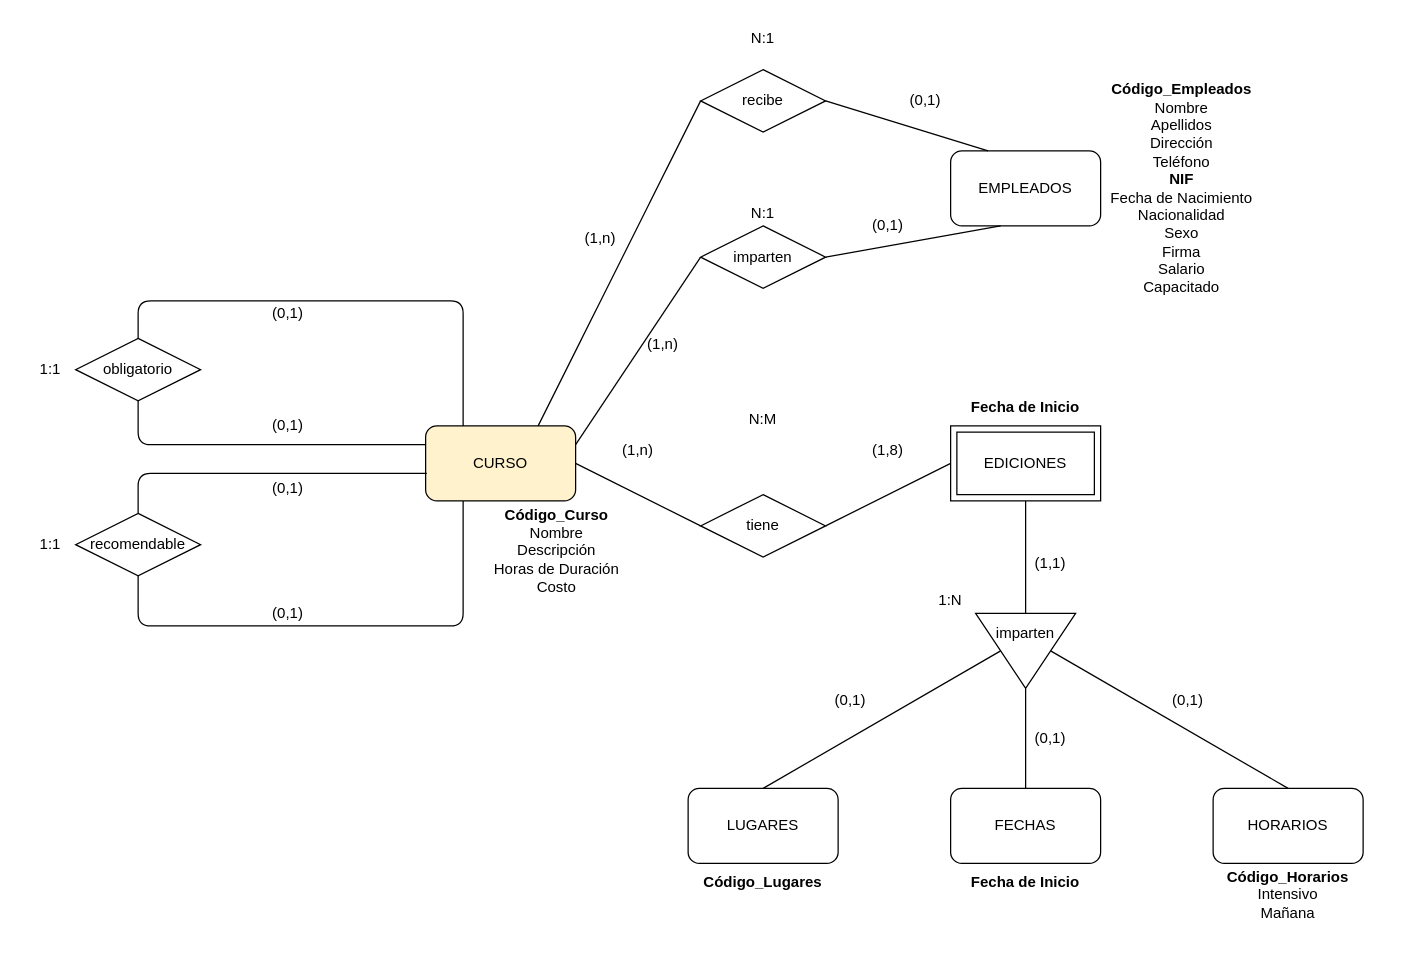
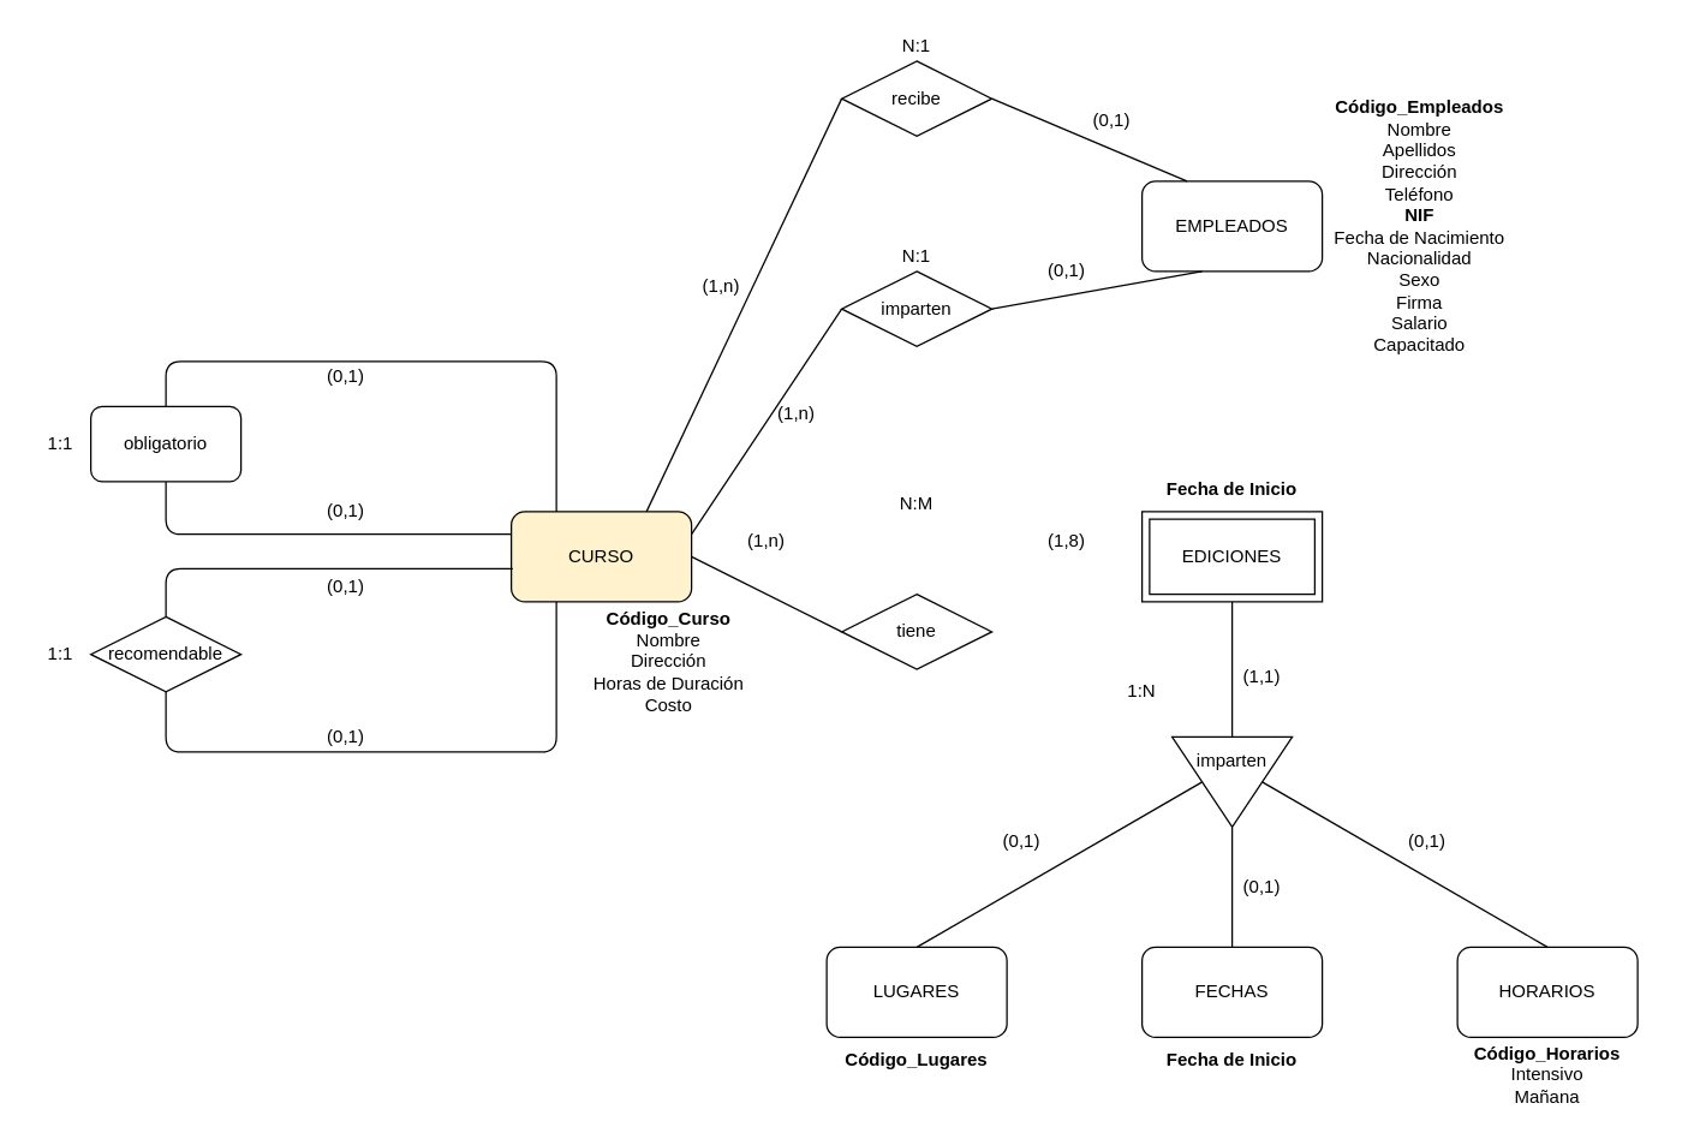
  <mxCell id="0" />
  <mxCell id="1" parent="0" />
  <mxCell id="2" value="CURSO" style="rounded=1;whiteSpace=wrap;html=1;fillColor=#fff2cc;" parent="1" vertex="1"><mxGeometry x="340" y="340" width="120" height="60" as="geometry" /></mxCell>
- <mxCell id="3" value="obligatorio" style="rhombus;whiteSpace=wrap;html=1;" parent="1" vertex="1"><mxGeometry x="60" y="270" width="100" height="50" as="geometry" /></mxCell>
+ <mxCell id="3" value="obligatorio" style="whiteSpace=wrap;html=1;rounded=1;" parent="1" vertex="1"><mxGeometry x="60" y="270" width="100" height="50" as="geometry" /></mxCell>
  <mxCell id="4" value="recomendable" style="rhombus;whiteSpace=wrap;html=1;" parent="1" vertex="1"><mxGeometry x="60" y="410" width="100" height="50" as="geometry" /></mxCell>
  <mxCell id="5" value="" style="endArrow=none;html=1;exitX=0;exitY=0.25;exitDx=0;exitDy=0;entryX=0.5;entryY=1;entryDx=0;entryDy=0;" parent="1" source="2" target="3" edge="1"><mxGeometry width="50" height="50" relative="1" as="geometry"><mxPoint x="190" y="500" as="sourcePoint" /><mxPoint x="240" y="450" as="targetPoint" /><Array as="points"><mxPoint x="110" y="355" /></Array></mxGeometry></mxCell>
  <mxCell id="6" value="" style="endArrow=none;html=1;exitX=0.25;exitY=0;exitDx=0;exitDy=0;entryX=0.5;entryY=0;entryDx=0;entryDy=0;" parent="1" source="2" target="3" edge="1"><mxGeometry width="50" height="50" relative="1" as="geometry"><mxPoint x="110" y="210" as="sourcePoint" /><mxPoint x="160" y="160" as="targetPoint" /><Array as="points"><mxPoint x="370" y="240" /><mxPoint x="110" y="240" /></Array></mxGeometry></mxCell>
  <mxCell id="7" value="" style="endArrow=none;html=1;exitX=0.008;exitY=0.633;exitDx=0;exitDy=0;exitPerimeter=0;entryX=0.5;entryY=0;entryDx=0;entryDy=0;" parent="1" source="2" target="4" edge="1"><mxGeometry width="50" height="50" relative="1" as="geometry"><mxPoint x="320" y="500" as="sourcePoint" /><mxPoint x="110" y="378" as="targetPoint" /><Array as="points"><mxPoint x="110" y="378" /></Array></mxGeometry></mxCell>
  <mxCell id="8" value="" style="endArrow=none;html=1;exitX=0.25;exitY=1;exitDx=0;exitDy=0;entryX=0.5;entryY=1;entryDx=0;entryDy=0;" parent="1" source="2" target="4" edge="1"><mxGeometry width="50" height="50" relative="1" as="geometry"><mxPoint x="250" y="620" as="sourcePoint" /><mxPoint x="300" y="570" as="targetPoint" /><Array as="points"><mxPoint x="370" y="500" /><mxPoint x="110" y="500" /></Array></mxGeometry></mxCell>
  <mxCell id="9" value="(0,1)" style="text;html=1;strokeColor=none;fillColor=none;align=center;verticalAlign=middle;whiteSpace=wrap;rounded=0;" parent="1" vertex="1"><mxGeometry x="210" y="240" width="40" height="20" as="geometry" /></mxCell>
  <mxCell id="10" value="(0,1)" style="text;html=1;strokeColor=none;fillColor=none;align=center;verticalAlign=middle;whiteSpace=wrap;rounded=0;" parent="1" vertex="1"><mxGeometry x="210" y="330" width="40" height="20" as="geometry" /></mxCell>
  <mxCell id="11" value="(0,1)" style="text;html=1;strokeColor=none;fillColor=none;align=center;verticalAlign=middle;whiteSpace=wrap;rounded=0;" parent="1" vertex="1"><mxGeometry x="210" y="480" width="40" height="20" as="geometry" /></mxCell>
  <mxCell id="12" value="(0,1)" style="text;html=1;strokeColor=none;fillColor=none;align=center;verticalAlign=middle;whiteSpace=wrap;rounded=0;" parent="1" vertex="1"><mxGeometry x="210" y="380" width="40" height="20" as="geometry" /></mxCell>
  <mxCell id="13" value="1:1" style="text;html=1;strokeColor=none;fillColor=none;align=center;verticalAlign=middle;whiteSpace=wrap;rounded=0;" parent="1" vertex="1"><mxGeometry x="20" y="285" width="40" height="20" as="geometry" /></mxCell>
  <mxCell id="14" value="1:1" style="text;html=1;strokeColor=none;fillColor=none;align=center;verticalAlign=middle;whiteSpace=wrap;rounded=0;" parent="1" vertex="1"><mxGeometry x="20" y="425" width="40" height="20" as="geometry" /></mxCell>
- <mxCell id="15" value="" style="endArrow=none;html=1;exitX=1;exitY=0.5;exitDx=0;exitDy=0;entryX=0;entryY=0.5;entryDx=0;entryDy=0;" parent="1" source="16" target="48" edge="1"><mxGeometry width="50" height="50" relative="1" as="geometry"><mxPoint x="630" y="540" as="sourcePoint" /><mxPoint x="760" y="370" as="targetPoint" /></mxGeometry></mxCell>
  <mxCell id="16" value="tiene" style="rhombus;whiteSpace=wrap;html=1;" parent="1" vertex="1"><mxGeometry x="560" y="395" width="100" height="50" as="geometry" /></mxCell>
  <mxCell id="17" value="" style="endArrow=none;html=1;exitX=1;exitY=0.5;exitDx=0;exitDy=0;entryX=0;entryY=0.5;entryDx=0;entryDy=0;" parent="1" source="2" target="16" edge="1"><mxGeometry width="50" height="50" relative="1" as="geometry"><mxPoint x="460" y="370" as="sourcePoint" /><mxPoint x="760" y="370" as="targetPoint" /></mxGeometry></mxCell>
  <mxCell id="18" value="(1,8)" style="text;html=1;strokeColor=none;fillColor=none;align=center;verticalAlign=middle;whiteSpace=wrap;rounded=0;" parent="1" vertex="1"><mxGeometry x="690" y="350" width="40" height="20" as="geometry" /></mxCell>
  <mxCell id="19" value="(1,n)" style="text;html=1;strokeColor=none;fillColor=none;align=center;verticalAlign=middle;whiteSpace=wrap;rounded=0;" parent="1" vertex="1"><mxGeometry x="490" y="350" width="40" height="20" as="geometry" /></mxCell>
  <mxCell id="20" value="N:M" style="text;html=1;strokeColor=none;fillColor=none;align=center;verticalAlign=middle;whiteSpace=wrap;rounded=0;" parent="1" vertex="1"><mxGeometry x="590" y="325" width="40" height="20" as="geometry" /></mxCell>
  <mxCell id="21" value="FECHAS" style="rounded=1;whiteSpace=wrap;html=1;" parent="1" vertex="1"><mxGeometry x="760" y="630" width="120" height="60" as="geometry" /></mxCell>
  <mxCell id="22" value="LUGARES" style="rounded=1;whiteSpace=wrap;html=1;" parent="1" vertex="1"><mxGeometry x="550" y="630" width="120" height="60" as="geometry" /></mxCell>
  <mxCell id="23" value="HORARIOS" style="rounded=1;whiteSpace=wrap;html=1;" parent="1" vertex="1"><mxGeometry x="970" y="630" width="120" height="60" as="geometry" /></mxCell>
  <mxCell id="24" value="" style="endArrow=none;html=1;exitX=0.5;exitY=1;exitDx=0;exitDy=0;entryX=0;entryY=0.5;entryDx=0;entryDy=0;" parent="1" source="48" target="28" edge="1"><mxGeometry width="50" height="50" relative="1" as="geometry"><mxPoint x="820" y="400" as="sourcePoint" /><mxPoint x="842.5" y="500" as="targetPoint" /></mxGeometry></mxCell>
  <mxCell id="25" value="" style="endArrow=none;html=1;exitX=0.5;exitY=1;exitDx=0;exitDy=0;entryX=0.5;entryY=0;entryDx=0;entryDy=0;" parent="1" source="28" target="22" edge="1"><mxGeometry width="50" height="50" relative="1" as="geometry"><mxPoint x="818.75" y="530" as="sourcePoint" /><mxPoint x="570" y="560" as="targetPoint" /></mxGeometry></mxCell>
  <mxCell id="26" value="" style="endArrow=none;html=1;exitX=1;exitY=0.5;exitDx=0;exitDy=0;entryX=0.5;entryY=0;entryDx=0;entryDy=0;" parent="1" source="28" target="21" edge="1"><mxGeometry width="50" height="50" relative="1" as="geometry"><mxPoint x="842.5" y="560" as="sourcePoint" /><mxPoint x="750" y="810" as="targetPoint" /></mxGeometry></mxCell>
  <mxCell id="27" value="" style="endArrow=none;html=1;exitX=0.5;exitY=0;exitDx=0;exitDy=0;entryX=0.5;entryY=0;entryDx=0;entryDy=0;" parent="1" source="28" target="23" edge="1"><mxGeometry width="50" height="50" relative="1" as="geometry"><mxPoint x="866.25" y="530" as="sourcePoint" /><mxPoint x="1050" y="490" as="targetPoint" /></mxGeometry></mxCell>
  <mxCell id="28" value="imparten&lt;br&gt;&lt;br&gt;&lt;br&gt;" style="triangle;whiteSpace=wrap;html=1;direction=south;" parent="1" vertex="1"><mxGeometry x="780" y="490" width="80" height="60" as="geometry" /></mxCell>
  <mxCell id="29" value="(0,1)" style="text;html=1;strokeColor=none;fillColor=none;align=center;verticalAlign=middle;whiteSpace=wrap;rounded=0;" parent="1" vertex="1"><mxGeometry x="660" y="550" width="40" height="20" as="geometry" /></mxCell>
  <mxCell id="30" value="(0,1)" style="text;html=1;strokeColor=none;fillColor=none;align=center;verticalAlign=middle;whiteSpace=wrap;rounded=0;" parent="1" vertex="1"><mxGeometry x="930" y="550" width="40" height="20" as="geometry" /></mxCell>
  <mxCell id="31" value="(0,1)" style="text;html=1;strokeColor=none;fillColor=none;align=center;verticalAlign=middle;whiteSpace=wrap;rounded=0;" parent="1" vertex="1"><mxGeometry x="820" y="580" width="40" height="20" as="geometry" /></mxCell>
  <mxCell id="32" value="(1,1)" style="text;html=1;strokeColor=none;fillColor=none;align=center;verticalAlign=middle;whiteSpace=wrap;rounded=0;" parent="1" vertex="1"><mxGeometry x="820" y="440" width="40" height="20" as="geometry" /></mxCell>
- <mxCell id="33" value="1:N" style="text;html=1;strokeColor=none;fillColor=none;align=center;verticalAlign=middle;whiteSpace=wrap;rounded=0;" parent="1" vertex="1"><mxGeometry x="740" y="470" width="40" height="20" as="geometry" /></mxCell>
+ <mxCell id="33" value="1:N" style="text;html=1;strokeColor=none;fillColor=none;align=center;verticalAlign=middle;whiteSpace=wrap;rounded=0;" parent="1" vertex="1"><mxGeometry x="740" y="450" width="40" height="20" as="geometry" /></mxCell>
  <mxCell id="34" value="EMPLEADOS" style="rounded=1;whiteSpace=wrap;html=1;" parent="1" vertex="1"><mxGeometry x="760" y="120" width="120" height="60" as="geometry" /></mxCell>
  <mxCell id="35" value="imparten" style="rhombus;whiteSpace=wrap;html=1;" parent="1" vertex="1"><mxGeometry x="560" y="180" width="100" height="50" as="geometry" /></mxCell>
- <mxCell id="36" value="recibe" style="rhombus;whiteSpace=wrap;html=1;" parent="1" vertex="1"><mxGeometry x="560" y="55" width="100" height="50" as="geometry" /></mxCell>
+ <mxCell id="36" value="recibe" style="rhombus;whiteSpace=wrap;html=1;" parent="1" vertex="1"><mxGeometry x="560" y="40" width="100" height="50" as="geometry" /></mxCell>
  <mxCell id="37" value="" style="endArrow=none;html=1;exitX=0.75;exitY=0;exitDx=0;exitDy=0;entryX=0;entryY=0.5;entryDx=0;entryDy=0;" parent="1" source="2" target="36" edge="1"><mxGeometry width="50" height="50" relative="1" as="geometry"><mxPoint x="330" y="190" as="sourcePoint" /><mxPoint x="380" y="140" as="targetPoint" /></mxGeometry></mxCell>
  <mxCell id="38" value="" style="endArrow=none;html=1;exitX=1;exitY=0.25;exitDx=0;exitDy=0;entryX=0;entryY=0.5;entryDx=0;entryDy=0;" parent="1" source="2" target="35" edge="1"><mxGeometry width="50" height="50" relative="1" as="geometry"><mxPoint x="360" y="200" as="sourcePoint" /><mxPoint x="410" y="150" as="targetPoint" /></mxGeometry></mxCell>
  <mxCell id="39" value="" style="endArrow=none;html=1;exitX=1;exitY=0.5;exitDx=0;exitDy=0;entryX=0.25;entryY=0;entryDx=0;entryDy=0;" parent="1" source="36" target="34" edge="1"><mxGeometry width="50" height="50" relative="1" as="geometry"><mxPoint x="420" y="110" as="sourcePoint" /><mxPoint x="470" y="60" as="targetPoint" /></mxGeometry></mxCell>
  <mxCell id="40" value="" style="endArrow=none;html=1;exitX=0.333;exitY=1;exitDx=0;exitDy=0;exitPerimeter=0;entryX=1;entryY=0.5;entryDx=0;entryDy=0;" parent="1" source="34" target="35" edge="1"><mxGeometry width="50" height="50" relative="1" as="geometry"><mxPoint x="390" y="190" as="sourcePoint" /><mxPoint x="440" y="140" as="targetPoint" /></mxGeometry></mxCell>
  <mxCell id="41" value="(0,1)" style="text;html=1;strokeColor=none;fillColor=none;align=center;verticalAlign=middle;whiteSpace=wrap;rounded=0;" parent="1" vertex="1"><mxGeometry x="720" y="70" width="40" height="20" as="geometry" /></mxCell>
  <mxCell id="42" value="(1,n)" style="text;html=1;strokeColor=none;fillColor=none;align=center;verticalAlign=middle;whiteSpace=wrap;rounded=0;" parent="1" vertex="1"><mxGeometry x="460" y="180" width="40" height="20" as="geometry" /></mxCell>
  <mxCell id="43" value="(0,1)" style="text;html=1;strokeColor=none;fillColor=none;align=center;verticalAlign=middle;whiteSpace=wrap;rounded=0;" parent="1" vertex="1"><mxGeometry x="690" y="170" width="40" height="20" as="geometry" /></mxCell>
  <mxCell id="44" value="(1,n)" style="text;html=1;strokeColor=none;fillColor=none;align=center;verticalAlign=middle;whiteSpace=wrap;rounded=0;" parent="1" vertex="1"><mxGeometry x="510" y="265" width="40" height="20" as="geometry" /></mxCell>
  <mxCell id="45" value="N:1" style="text;html=1;strokeColor=none;fillColor=none;align=center;verticalAlign=middle;whiteSpace=wrap;rounded=0;" parent="1" vertex="1"><mxGeometry x="590" y="20" width="40" height="20" as="geometry" /></mxCell>
  <mxCell id="46" value="N:1" style="text;html=1;strokeColor=none;fillColor=none;align=center;verticalAlign=middle;whiteSpace=wrap;rounded=0;" parent="1" vertex="1"><mxGeometry x="590" y="160" width="40" height="20" as="geometry" /></mxCell>
- <mxCell id="47" value="&lt;b&gt;Código_Curso&lt;/b&gt;&lt;br&gt;Nombre&lt;br&gt;Descripción&lt;br&gt;Horas de Duración&lt;br&gt;Costo" style="text;html=1;strokeColor=none;fillColor=none;align=center;verticalAlign=middle;whiteSpace=wrap;rounded=0;" parent="1" vertex="1"><mxGeometry x="380" y="395" width="130" height="90" as="geometry" /></mxCell>
+ <mxCell id="47" value="&lt;b&gt;Código_Curso&lt;/b&gt;&lt;br&gt;Nombre&lt;br&gt;Dirección&lt;br&gt;Horas de Duración&lt;br&gt;Costo" style="text;html=1;strokeColor=none;fillColor=none;align=center;verticalAlign=middle;whiteSpace=wrap;rounded=0;" parent="1" vertex="1"><mxGeometry x="380" y="395" width="130" height="90" as="geometry" /></mxCell>
  <mxCell id="48" value="EDICIONES" style="shape=ext;margin=3;double=1;whiteSpace=wrap;html=1;align=center;" parent="1" vertex="1"><mxGeometry x="760" y="340" width="120" height="60" as="geometry" /></mxCell>
  <mxCell id="49" value="&lt;b&gt;Código_Lugares&lt;/b&gt;" style="text;html=1;strokeColor=none;fillColor=none;align=center;verticalAlign=middle;whiteSpace=wrap;rounded=0;" parent="1" vertex="1"><mxGeometry x="535" y="680" width="150" height="50" as="geometry" /></mxCell>
  <mxCell id="50" value="&lt;b&gt;Fecha de Inicio&lt;/b&gt;" style="text;html=1;strokeColor=none;fillColor=none;align=center;verticalAlign=middle;whiteSpace=wrap;rounded=0;" parent="1" vertex="1"><mxGeometry x="770" y="690" width="100" height="30" as="geometry" /></mxCell>
  <mxCell id="51" value="&lt;b&gt;Fecha de Inicio&lt;/b&gt;" style="text;html=1;strokeColor=none;fillColor=none;align=center;verticalAlign=middle;whiteSpace=wrap;rounded=0;" parent="1" vertex="1"><mxGeometry x="770" y="310" width="100" height="30" as="geometry" /></mxCell>
  <mxCell id="52" value="&lt;b&gt;Código_Horarios&lt;/b&gt;&lt;br&gt;Intensivo&lt;br&gt;Mañana" style="text;html=1;strokeColor=none;fillColor=none;align=center;verticalAlign=middle;whiteSpace=wrap;rounded=0;" parent="1" vertex="1"><mxGeometry x="950" y="690" width="160" height="50" as="geometry" /></mxCell>
  <mxCell id="53" value="&lt;b&gt;Código_Empleados&lt;/b&gt;&lt;br&gt;Nombre&lt;br&gt;Apellidos&lt;br&gt;Dirección&lt;br&gt;Teléfono&lt;br&gt;&lt;b&gt;NIF&lt;/b&gt;&lt;br&gt;Fecha de Nacimiento&lt;br&gt;Nacionalidad&lt;br&gt;Sexo&lt;br&gt;Firma&lt;br&gt;Salario&lt;br&gt;Capacitado" style="text;html=1;strokeColor=none;fillColor=none;align=center;verticalAlign=middle;whiteSpace=wrap;rounded=0;" parent="1" vertex="1"><mxGeometry x="870" y="45" width="150" height="210" as="geometry" /></mxCell>
